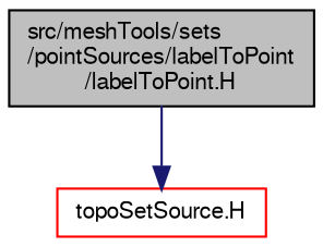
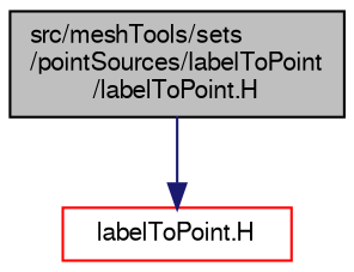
  digraph {
    node [fontname=FreeSans fontsize=10 shape=record]
    n1 [color=black fillcolor=grey75 fontcolor=black height=0.2 label="src/meshTools/sets\l/pointSources/labelToPoint\l/labelToPoint.H" style=filled width=0.4]
-   n2 [color=red height=0.2 label="topoSetSource.H" width=0.4]
+   n2 [color=red height=0.2 label="labelToPoint.H" width=0.4]
    n1 -> n2 [color=midnightblue fontname=FreeSans fontsize=10 labelfontname=FreeSans labelfontsize=10 style=solid]
  }
